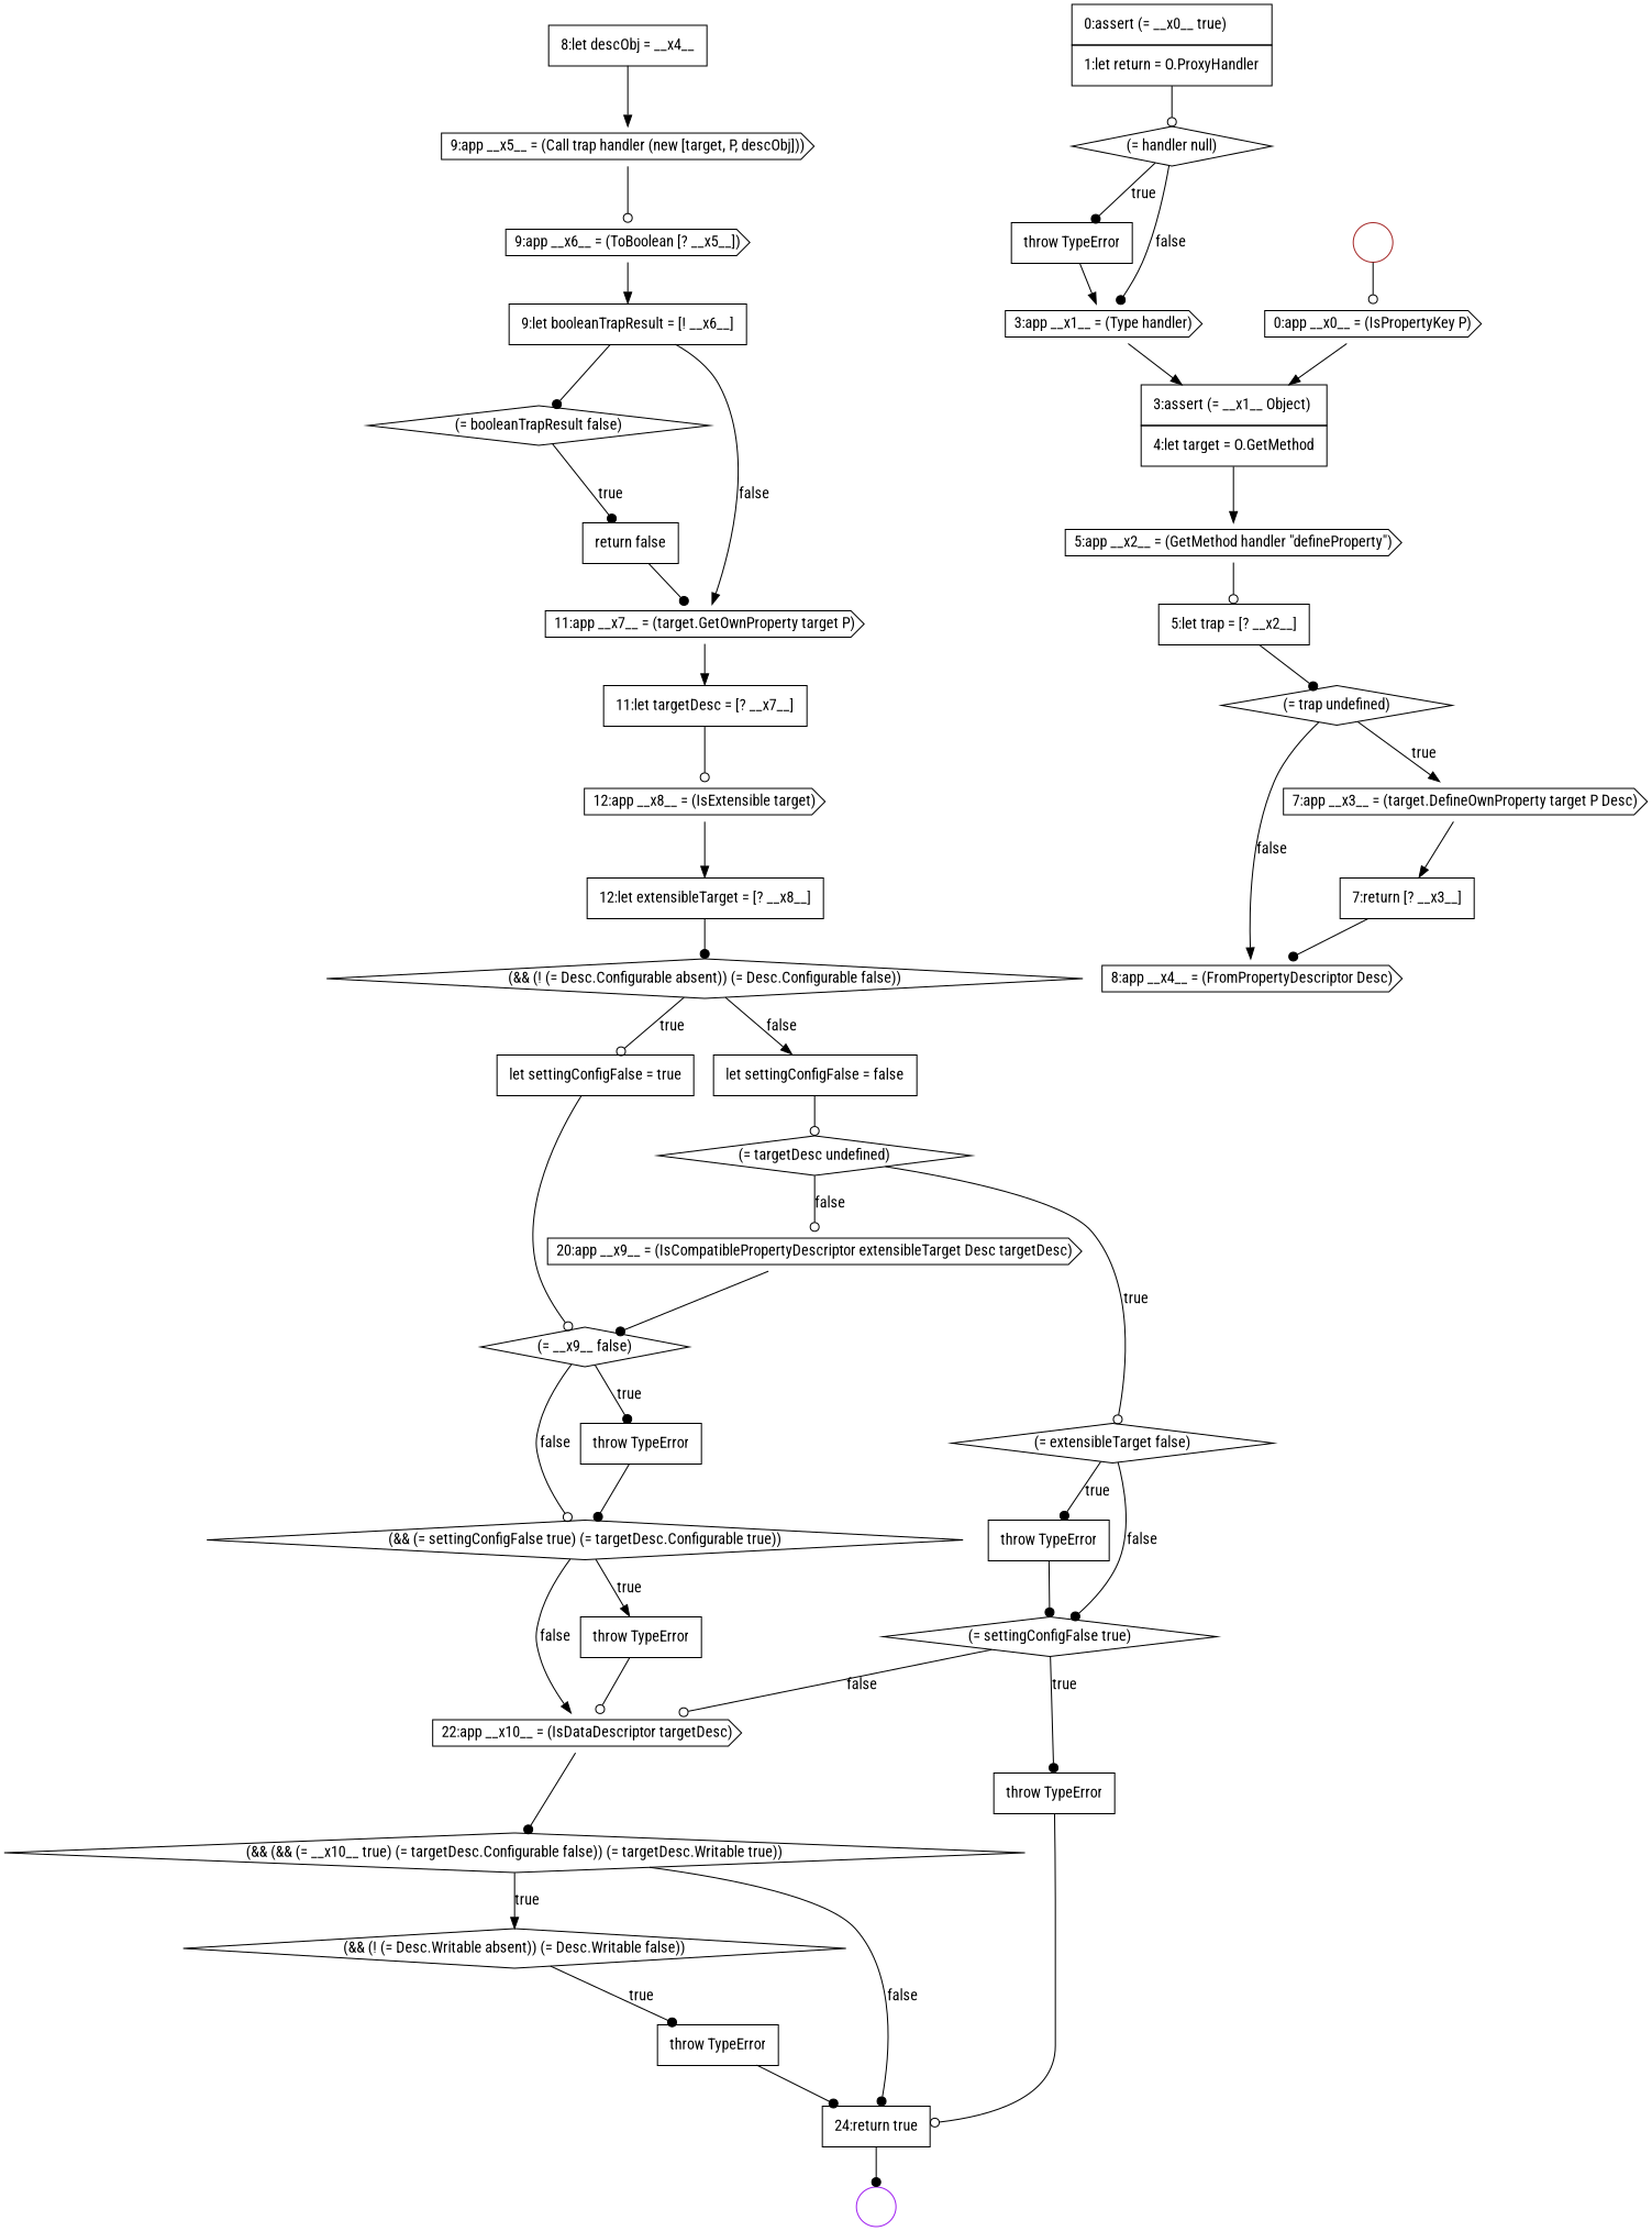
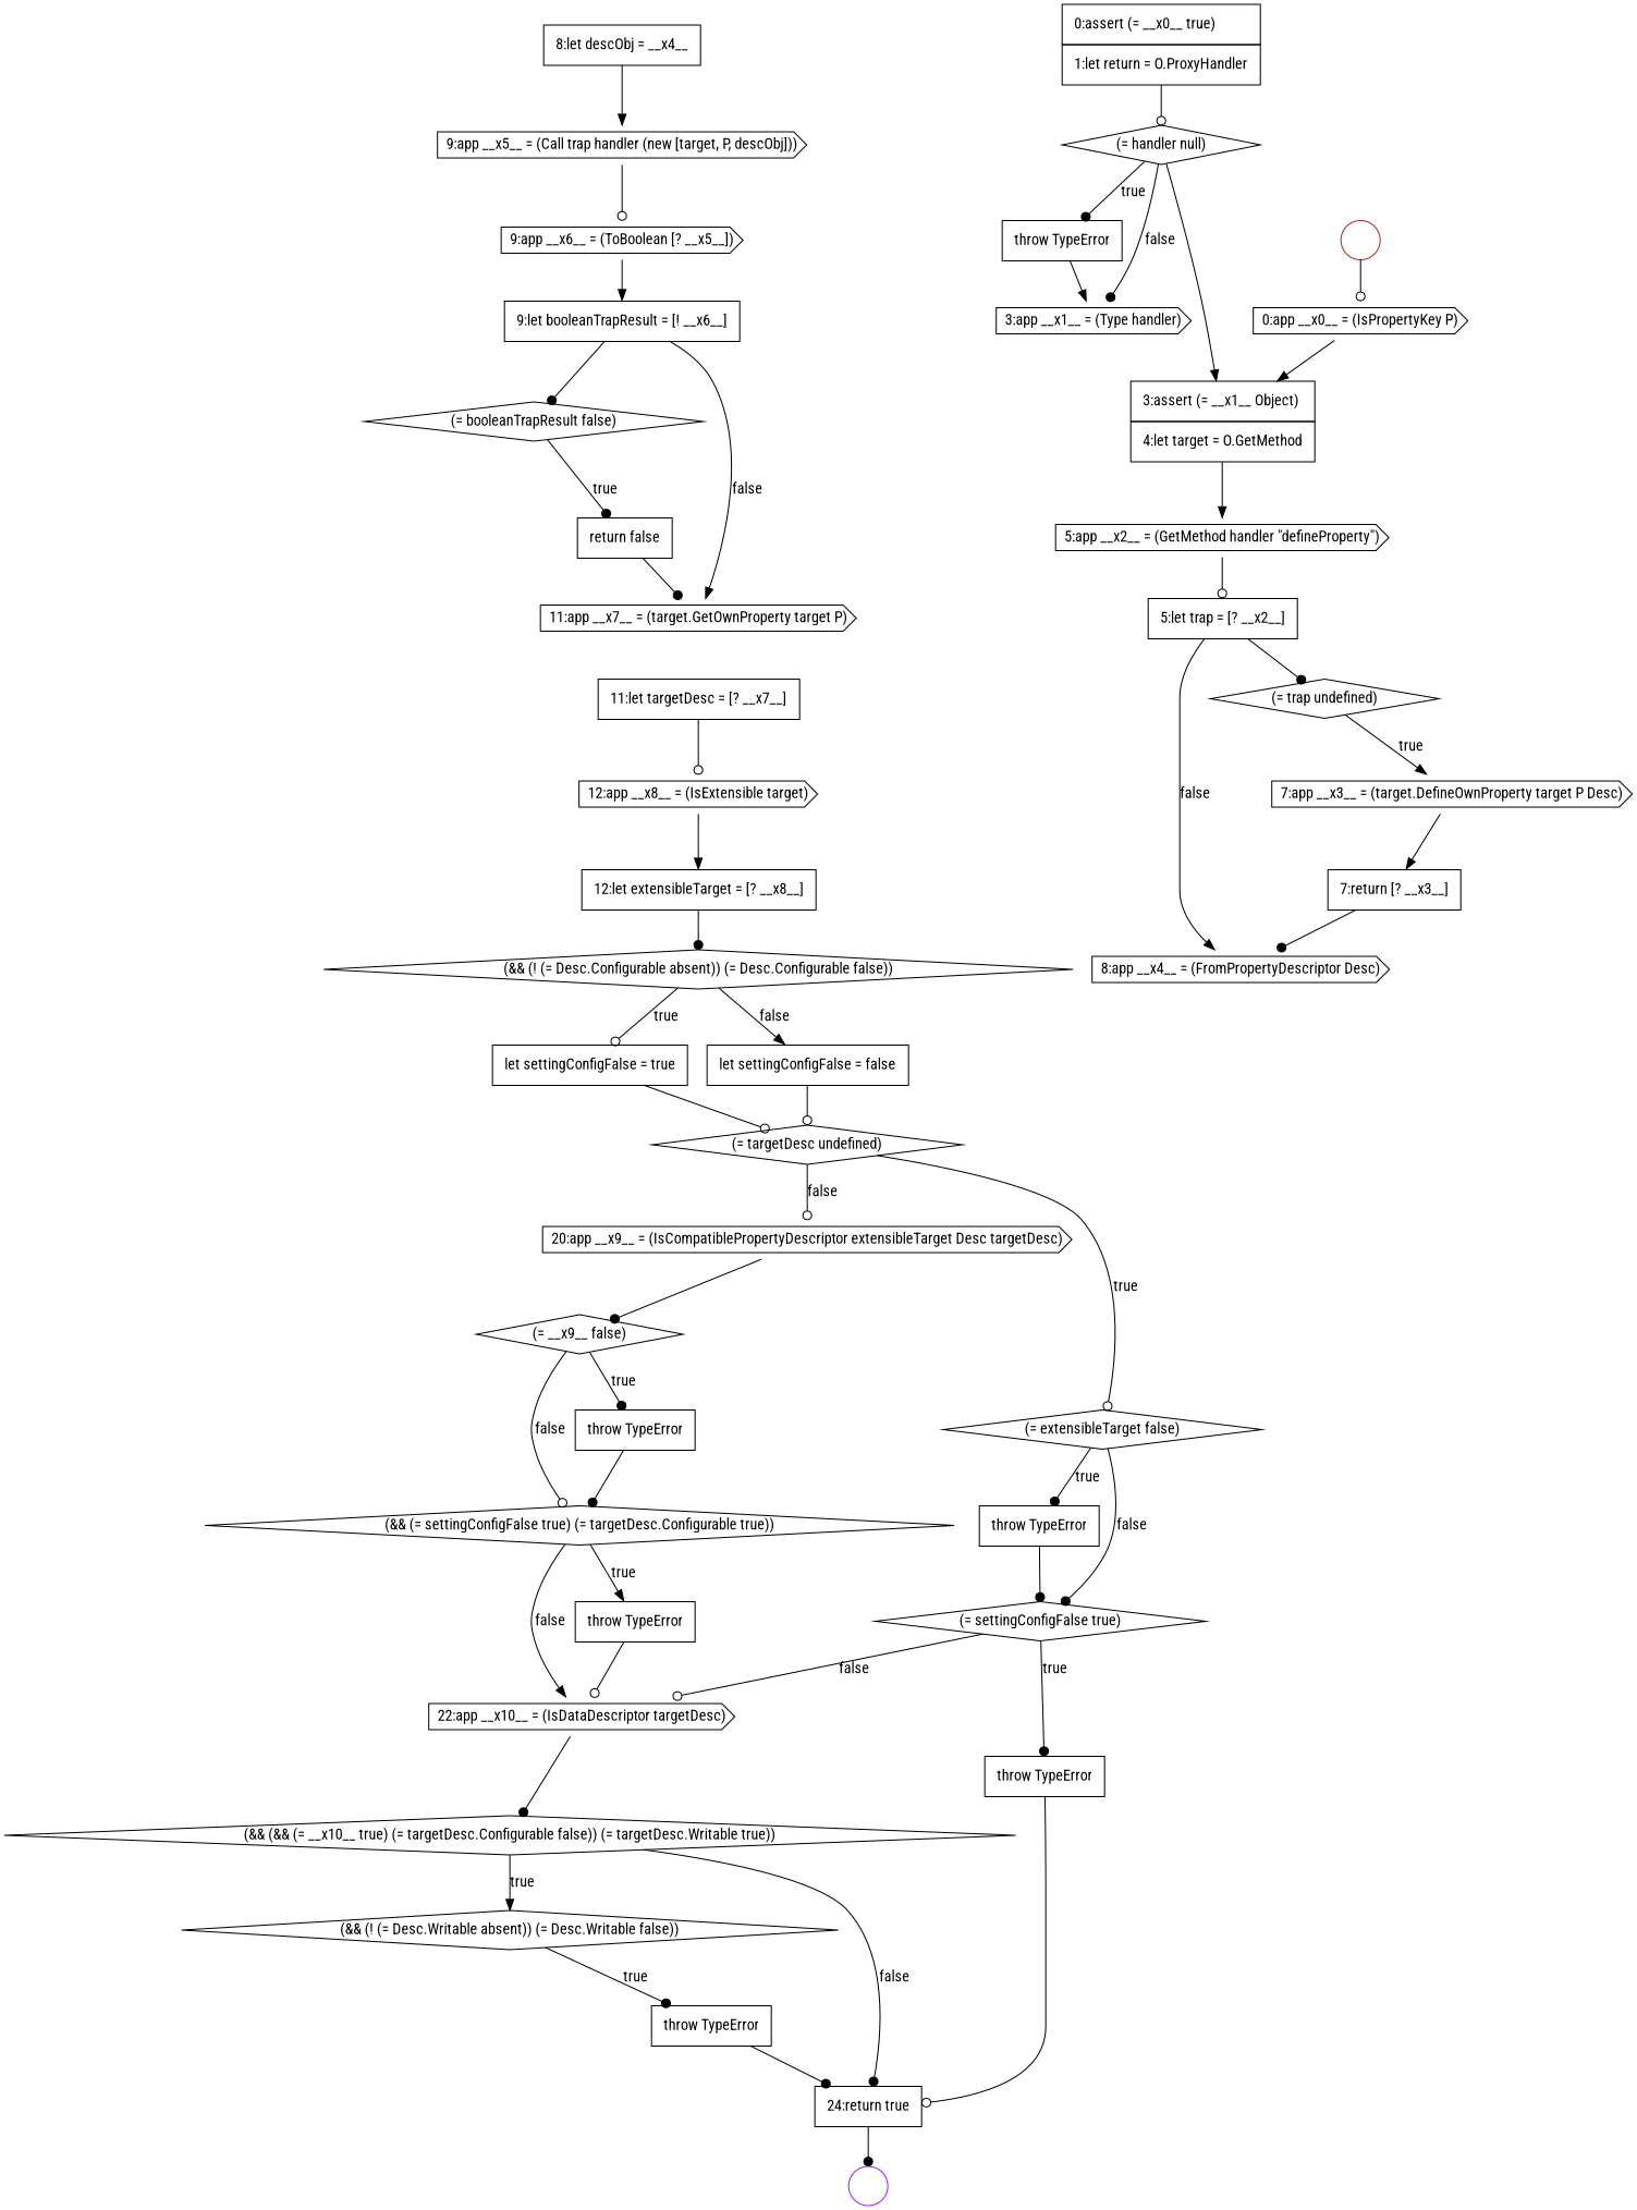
  digraph {
    fontname="Roboto Condensed"
    node [color=black fillcolor=white fontname="Roboto Condensed" shape=none style=filled]
    edge [arrowhead=dot color=black fontname="Roboto Condensed"]
    n1 [label=<<font color="black">12:app __x8__ = (IsExtensible target)</font>> shape=cds]
    n2 [label=<<font color="black">     <table border="0" cellborder="1" cellspacing="0" cellpadding="10">       <tr><td align="left">12:let extensibleTarget = [? __x8__]</td></tr>     </table>   </font>> margin=0]
    n3 [label=<<font color="black">(&amp;&amp; (! (= Desc.Configurable absent)) (= Desc.Configurable false))</font>> shape=diamond]
    n4 [label=<<font color="black">     <table border="0" cellborder="1" cellspacing="0" cellpadding="10">       <tr><td align="left">9:let booleanTrapResult = [! __x6__]</td></tr>     </table>   </font>> margin=0]
    n5 [label=<<font color="black">(= booleanTrapResult false)</font>> shape=diamond]
    n6 [label=<<font color="black">11:app __x7__ = (target.GetOwnProperty target P)</font>> shape=cds]
    n7 [label=<<font color="black">     <table border="0" cellborder="1" cellspacing="0" cellpadding="10">       <tr><td align="left">return false</td></tr>     </table>   </font>> margin=0]
    n8 [label=<<font color="black">20:app __x9__ = (IsCompatiblePropertyDescriptor extensibleTarget Desc targetDesc)</font>> shape=cds]
    n9 [label=<<font color="black">(= __x9__ false)</font>> shape=diamond]
    n10 [label=<<font color="black">(&amp;&amp; (= settingConfigFalse true) (= targetDesc.Configurable true))</font>> shape=diamond]
    n11 [label=<<font color="black">     <table border="0" cellborder="1" cellspacing="0" cellpadding="10">       <tr><td align="left">throw TypeError</td></tr>     </table>   </font>> margin=0]
    n12 [label=<<font color="black">(&amp;&amp; (&amp;&amp; (= __x10__ true) (= targetDesc.Configurable false)) (= targetDesc.Writable true))</font>> shape=diamond]
    n13 [label=<<font color="black">(&amp;&amp; (! (= Desc.Writable absent)) (= Desc.Writable false))</font>> shape=diamond]
    n14 [label=<<font color="black">     <table border="0" cellborder="1" cellspacing="0" cellpadding="10">       <tr><td align="left">24:return true</td></tr>     </table>   </font>> margin=0]
    n15 [label=<<font color="black">     <table border="0" cellborder="1" cellspacing="0" cellpadding="10">       <tr><td align="left">throw TypeError</td></tr>     </table>   </font>> margin=0]
    n16 [color=purple label=" " shape=circle]
    n17 [label=<<font color="black">     <table border="0" cellborder="1" cellspacing="0" cellpadding="10">       <tr><td align="left">let settingConfigFalse = true</td></tr>     </table>   </font>> margin=0]
    n18 [label=<<font color="black">     <table border="0" cellborder="1" cellspacing="0" cellpadding="10">       <tr><td align="left">let settingConfigFalse = false</td></tr>     </table>   </font>> margin=0]
    n19 [label=<<font color="black">(= targetDesc undefined)</font>> shape=diamond]
    n20 [label=<<font color="black">     <table border="0" cellborder="1" cellspacing="0" cellpadding="10">       <tr><td align="left">0:assert (= __x0__ true)</td></tr>       <tr><td align="left">1:let return = O.ProxyHandler</td></tr>     </table>   </font>> margin=0]
    n21 [label=<<font color="black">(= handler null)</font>> shape=diamond]
    n22 [label=<<font color="black">     <table border="0" cellborder="1" cellspacing="0" cellpadding="10">       <tr><td align="left">throw TypeError</td></tr>     </table>   </font>> margin=0]
    n23 [label=<<font color="black">3:app __x1__ = (Type handler)</font>> shape=cds]
    n24 [label=<<font color="black">     <table border="0" cellborder="1" cellspacing="0" cellpadding="10">       <tr><td align="left">11:let targetDesc = [? __x7__]</td></tr>     </table>   </font>> margin=0]
    n25 [label=<<font color="black">(= extensibleTarget false)</font>> shape=diamond]
    n26 [label=<<font color="black">     <table border="0" cellborder="1" cellspacing="0" cellpadding="10">       <tr><td align="left">throw TypeError</td></tr>     </table>   </font>> margin=0]
    n27 [label=<<font color="black">(= settingConfigFalse true)</font>> shape=diamond]
    n28 [label=<<font color="black">22:app __x10__ = (IsDataDescriptor targetDesc)</font>> shape=cds]
    n29 [label=<<font color="black">     <table border="0" cellborder="1" cellspacing="0" cellpadding="10">       <tr><td align="left">throw TypeError</td></tr>     </table>   </font>> margin=0]
    n30 [label=<<font color="black">8:app __x4__ = (FromPropertyDescriptor Desc)</font>> shape=cds]
    n31 [label=<<font color="black">     <table border="0" cellborder="1" cellspacing="0" cellpadding="10">       <tr><td align="left">8:let descObj = __x4__</td></tr>     </table>   </font>> margin=0]
    n32 [label=<<font color="black">9:app __x5__ = (Call trap handler (new [target, P, descObj]))</font>> shape=cds]
    n33 [color=brown label=" " shape=circle]
    n34 [label=<<font color="black">0:app __x0__ = (IsPropertyKey P)</font>> shape=cds]
    n35 [label=<<font color="black">     <table border="0" cellborder="1" cellspacing="0" cellpadding="10">       <tr><td align="left">3:assert (= __x1__ Object)</td></tr>       <tr><td align="left">4:let target = O.GetMethod</td></tr>     </table>   </font>> margin=0]
    n36 [label=<<font color="black">5:app __x2__ = (GetMethod handler &quot;defineProperty&quot;)</font>> shape=cds]
    n37 [label=<<font color="black">     <table border="0" cellborder="1" cellspacing="0" cellpadding="10">       <tr><td align="left">5:let trap = [? __x2__]</td></tr>     </table>   </font>> margin=0]
    n38 [label=<<font color="black">(= trap undefined)</font>> shape=diamond]
    n39 [label=<<font color="black">     <table border="0" cellborder="1" cellspacing="0" cellpadding="10">       <tr><td align="left">7:return [? __x3__]</td></tr>     </table>   </font>> margin=0]
    n40 [label=<<font color="black">9:app __x6__ = (ToBoolean [? __x5__])</font>> shape=cds]
    n41 [label=<<font color="black">7:app __x3__ = (target.DefineOwnProperty target P Desc)</font>> shape=cds]
    n42 [label=<<font color="black">     <table border="0" cellborder="1" cellspacing="0" cellpadding="10">       <tr><td align="left">throw TypeError</td></tr>     </table>   </font>> margin=0]
    n1 -> n2 [arrowhead=normal]
    n2 -> n3
    n3 -> n17 [arrowhead=odot label=<<font color="black">true</font>>]
    n3 -> n18 [arrowhead=normal label=<<font color="black">false</font>>]
    n4 -> n5
    n4 -> n6 [arrowhead=normal label=<<font color="black">false</font>>]
    n5 -> n7 [label=<<font color="black">true</font>>]
-   n6 -> n24 [arrowhead=normal]
    n7 -> n6
    n8 -> n9
    n9 -> n10 [arrowhead=odot label=<<font color="black">false</font>>]
    n9 -> n11 [label=<<font color="black">true</font>>]
    n10 -> n28 [arrowhead=normal label=<<font color="black">false</font>>]
    n10 -> n42 [arrowhead=normal label=<<font color="black">true</font>>]
    n11 -> n10
    n12 -> n13 [arrowhead=normal label=<<font color="black">true</font>>]
    n12 -> n14 [label=<<font color="black">false</font>>]
    n13 -> n15 [label=<<font color="black">true</font>>]
    n14 -> n16
    n15 -> n14
-   n17 -> n9 [arrowhead=odot]
+   n17 -> n19 [arrowhead=odot]
    n18 -> n19 [arrowhead=odot]
    n19 -> n8 [arrowhead=odot label=<<font color="black">false</font>>]
    n19 -> n25 [arrowhead=odot label=<<font color="black">true</font>>]
    n20 -> n21 [arrowhead=odot]
    n21 -> n22 [label=<<font color="black">true</font>>]
    n21 -> n23 [label=<<font color="black">false</font>>]
    n22 -> n23 [arrowhead=normal]
-   n23 -> n35 [arrowhead=normal]
+   n21 -> n35 [arrowhead=normal]
    n24 -> n1 [arrowhead=odot]
    n25 -> n26 [label=<<font color="black">true</font>>]
    n25 -> n27 [label=<<font color="black">false</font>>]
    n26 -> n27
    n27 -> n28 [arrowhead=odot label=<<font color="black">false</font>>]
    n27 -> n29 [label=<<font color="black">true</font>>]
    n28 -> n12
    n29 -> n14 [arrowhead=odot]
    n31 -> n32 [arrowhead=normal]
    n32 -> n40 [arrowhead=odot]
    n33 -> n34 [arrowhead=odot]
    n34 -> n35 [arrowhead=normal]
    n35 -> n36 [arrowhead=normal]
    n36 -> n37 [arrowhead=odot]
    n37 -> n38
-   n38 -> n30 [arrowhead=normal label=<<font color="black">false</font>>]
+   n37 -> n30 [arrowhead=normal label=<<font color="black">false</font>>]
    n38 -> n41 [arrowhead=normal label=<<font color="black">true</font>>]
    n39 -> n30
    n40 -> n4 [arrowhead=normal]
    n41 -> n39 [arrowhead=normal]
    n42 -> n28 [arrowhead=odot]
  }
